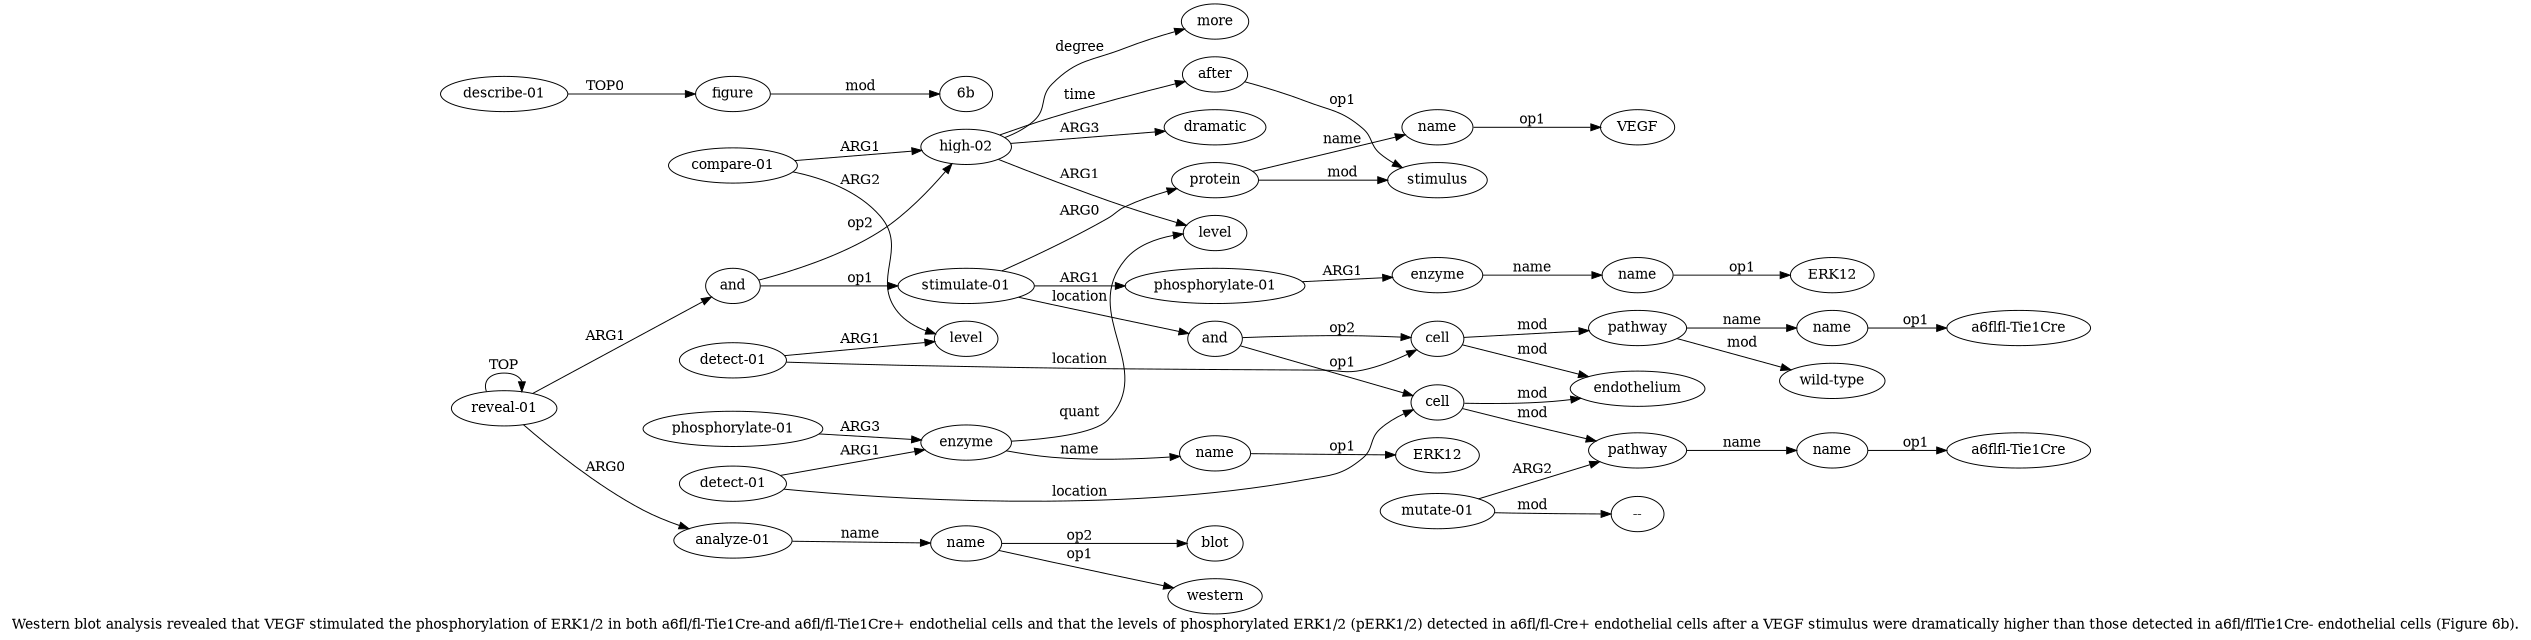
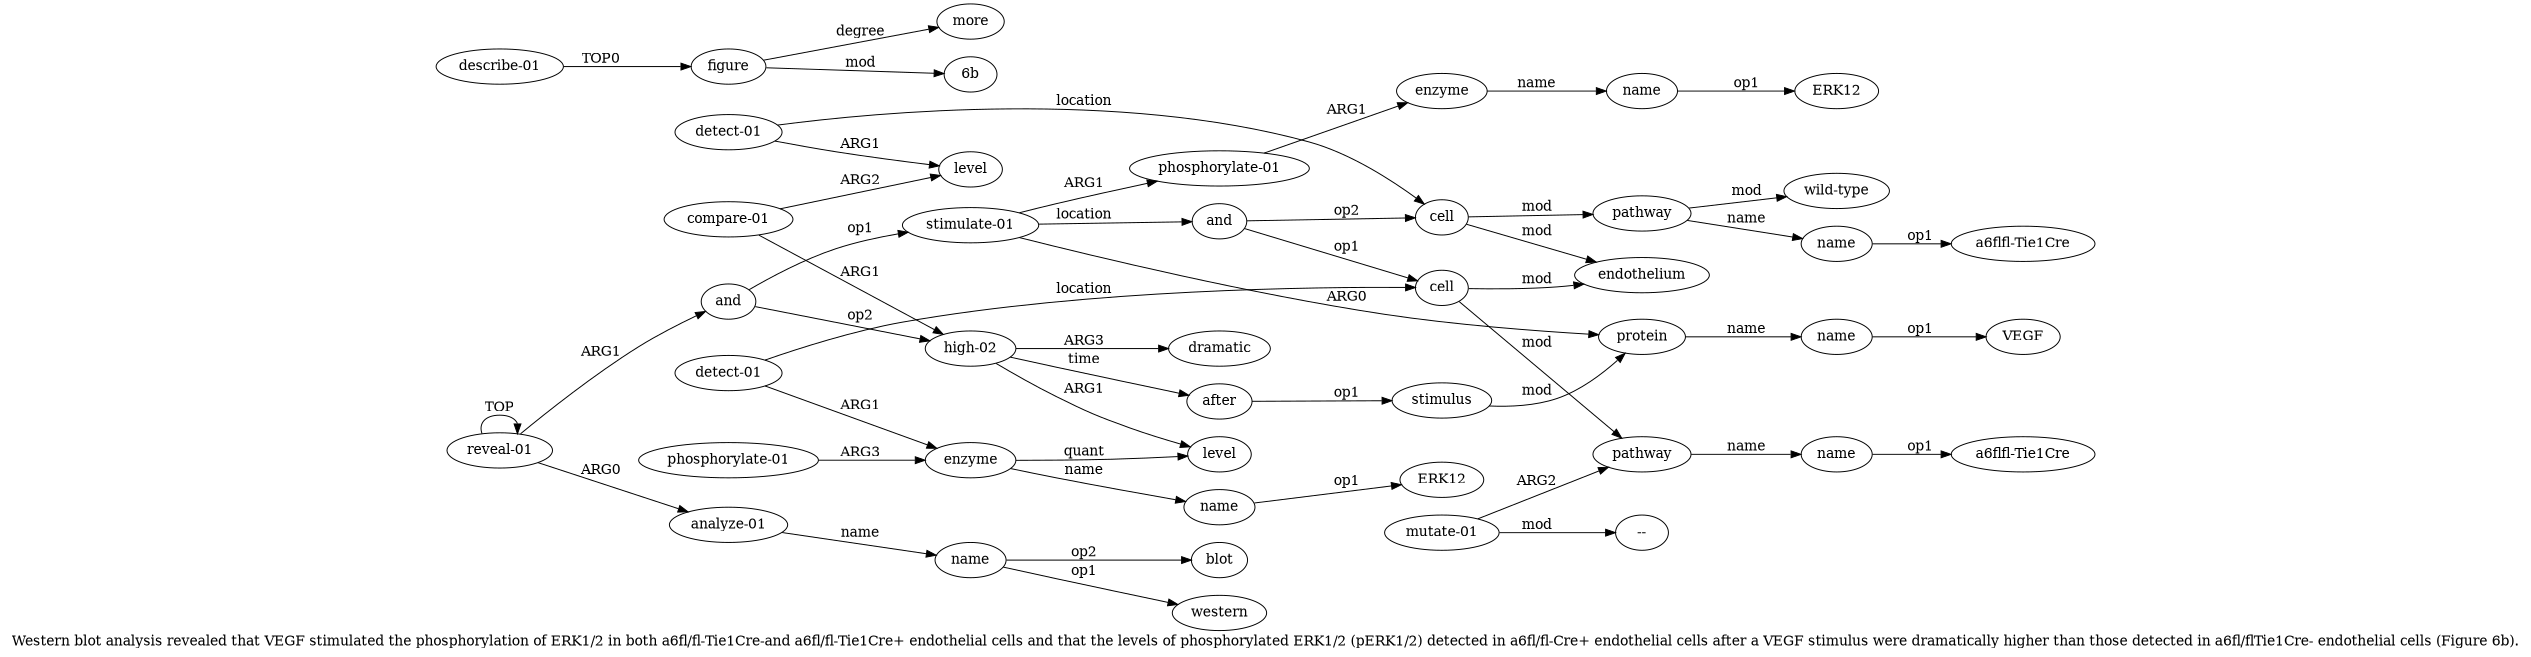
  digraph {
    label="Western blot analysis revealed that VEGF stimulated the phosphorylation of ERK1/2 in both a6fl/fl-Tie1Cre-and a6fl/fl-Tie1Cre+ endothelial cells and that the levels of phosphorylated ERK1/2 (pERK1/2) detected in a6fl/fl-Cre+ endothelial cells after a VEGF stimulus were dramatically higher than those detected in a6fl/flTie1Cre- endothelial cells (Figure 6b)."
    rankdir=LR
    node [color=black gold_ind=-1 gold_label=name test_ind=-1 test_label=name]
    edge [color=black gold_label=mod test_label=mod]
    n1 [gold_ind=20 gold_label="high-02" label="high-02" test_ind=20 test_label="high-02"]
    n2 [gold_ind=21 gold_label=level label=level test_ind=21 test_label=level]
    n3 [gold_ind=26 gold_label=dramatic label=dramatic test_ind=26 test_label=dramatic]
    n4 [gold_ind=27 gold_label=after label=after test_ind=27 test_label=after]
    n5 [gold_ind=29 gold_label=more label=more test_ind=29 test_label=more]
    n6 [gold_ind=28 gold_label=stimulus label=stimulus test_ind=28 test_label=stimulus]
    n7 [gold_ind=5 gold_label=protein label=protein test_ind=5 test_label=protein]
    n8 [gold_ind=22 gold_label=enzyme label=enzyme test_ind=22 test_label=enzyme]
    n9 [gold_ind=23 label=name test_ind=23]
    n10 [gold_label=ERK12 label=ERK12 test_label=ERK12]
    n11 [gold_ind=24 gold_label="phosphorylate-01" label="phosphorylate-01" test_ind=24 test_label="phosphorylate-01"]
    n12 [gold_ind=25 gold_label="detect-01" label="detect-01" test_ind=25 test_label="detect-01"]
    n13 [gold_ind=11 gold_label=cell label=cell test_ind=11 test_label=cell]
    n14 [gold_ind=15 gold_label=endothelium label=endothelium test_ind=15 test_label=endothelium]
    n15 [gold_ind=12 gold_label=pathway label=pathway test_ind=12 test_label=pathway]
    n16 [gold_ind=13 label=name test_ind=13]
    n17 [gold_ind=6 label=name test_ind=6]
    n18 [gold_label=VEGF label=VEGF test_label=VEGF]
    n19 [gold_ind=31 gold_label=level label=level test_ind=31 test_label=level]
    n20 [gold_ind=30 gold_label="compare-01" label="compare-01" test_ind=30 test_label="compare-01"]
    n21 [gold_label=western label=western test_label=western]
    n22 [gold_ind=33 gold_label="describe-01" label="describe-01" test_ind=33 test_label="describe-01"]
    n23 [gold_ind=34 gold_label=figure label=figure test_ind=34 test_label=figure]
    n24 [gold_label="6b" label="6b" test_label="6b"]
    n25 [gold_ind=0 gold_label="reveal-01" label="reveal-01" test_ind=0 test_label="reveal-01"]
    n26 [gold_ind=1 gold_label="analyze-01" label="analyze-01" test_ind=1 test_label="analyze-01"]
    n27 [gold_ind=3 gold_label=and label=and test_ind=3 test_label=and]
    n28 [gold_ind=2 label=name test_ind=2]
    n29 [gold_ind=4 gold_label="stimulate-01" label="stimulate-01" test_ind=4 test_label="stimulate-01"]
    n30 [gold_label="--" label="--" test_label="--"]
    n31 [gold_label=ERK12 label=ERK12 test_label=ERK12]
    n32 [gold_ind=32 gold_label="detect-01" label="detect-01" test_ind=32 test_label="detect-01"]
    n33 [gold_ind=16 gold_label=cell label=cell test_ind=16 test_label=cell]
    n34 [gold_ind=17 gold_label=pathway label=pathway test_ind=17 test_label=pathway]
    n35 [gold_ind=19 gold_label="wild-type" label="wild-type" test_ind=19 test_label="wild-type"]
    n36 [gold_ind=18 label=name test_ind=18]
    n37 [gold_ind=14 gold_label="mutate-01" label="mutate-01" test_ind=14 test_label="mutate-01"]
    n38 [gold_label="a6flfl-Tie1Cre" label="a6flfl-Tie1Cre" test_label="a6flfl-Tie1Cre"]
    n39 [gold_label="a6flfl-Tie1Cre" label="a6flfl-Tie1Cre" test_label="a6flfl-Tie1Cre"]
    n40 [gold_ind=10 gold_label=and label=and test_ind=10 test_label=and]
    n41 [gold_label=blot label=blot test_label=blot]
    n42 [gold_ind=7 gold_label="phosphorylate-01" label="phosphorylate-01" test_ind=7 test_label="phosphorylate-01"]
    n43 [gold_ind=8 gold_label=enzyme label=enzyme test_ind=8 test_label=enzyme]
    n44 [gold_ind=9 label=name test_ind=9]
    n1 -> n2 [gold_label=ARG1 label=ARG1 test_label=ARG1]
    n1 -> n3 [label=ARG3]
    n1 -> n4 [gold_label=time label=time test_label=time]
-   n1 -> n5 [gold_label=degree label=degree test_label=degree]
+   n23 -> n5 [gold_label=degree label=degree test_label=degree]
    n4 -> n6 [gold_label=op1 label=op1 test_label=op1]
-   n7 -> n6 [label=mod]
+   n6 -> n7 [label=mod]
    n7 -> n17 [gold_label=name label=name test_label=name]
    n8 -> n2 [gold_label=quant label=quant test_label=quant]
    n8 -> n9 [gold_label=name label=name test_label=name]
    n9 -> n10 [gold_label=op1 label=op1 test_label=op1]
    n11 -> n8 [gold_label=ARG3 label=ARG3 test_label=ARG3]
    n12 -> n8 [gold_label=ARG1 label=ARG1 test_label=ARG1]
    n12 -> n13 [gold_label=location label=location test_label=location]
    n13 -> n14 [label=mod]
    n13 -> n15 [label=mod]
    n15 -> n16 [gold_label=name label=name test_label=name]
    n16 -> n38 [gold_label=op1 label=op1 test_label=op1]
    n17 -> n18 [gold_label=op1 label=op1 test_label=op1]
    n20 -> n1 [gold_label=ARG1 label=ARG1 test_label=ARG1]
    n20 -> n19 [gold_label=ARG2 label=ARG2 test_label=ARG2]
    n22 -> n23 [gold_label=ARG0 label=TOP0 test_label=ARG0]
    n23 -> n24 [label=mod]
    n25 -> n25 [gold_label=TOP label=TOP test_label=TOP]
    n25 -> n26 [gold_label=ARG0 label=ARG0 test_label=ARG0]
    n25 -> n27 [gold_label=ARG1 label=ARG1 test_label=ARG1]
    n26 -> n28 [gold_label=name label=name test_label=name]
    n27 -> n1 [gold_label=op2 label=op2 test_label=op2]
    n27 -> n29 [gold_label=op1 label=op1 test_label=op1]
    n28 -> n21 [gold_label=op1 label=op1 test_label=op1]
    n28 -> n41 [gold_label=op2 label=op2 test_label=op2]
    n29 -> n7 [gold_label=ARG0 label=ARG0 test_label=ARG0]
    n29 -> n40 [gold_label=location label=location test_label=location]
    n29 -> n42 [gold_label=ARG1 label=ARG1 test_label=ARG1]
    n32 -> n19 [gold_label=ARG1 label=ARG1 test_label=ARG1]
    n32 -> n33 [gold_label=location label=location test_label=location]
    n33 -> n14 [label=mod]
    n33 -> n34 [label=mod]
    n34 -> n35 [label=mod]
    n34 -> n36 [gold_label=name label=name test_label=name]
    n36 -> n39 [gold_label=op1 label=op1 test_label=op1]
    n37 -> n15 [gold_label=ARG2 label=ARG2 test_label=ARG2]
    n37 -> n30 [label=mod]
    n40 -> n13 [gold_label=op1 label=op1 test_label=op1]
    n40 -> n33 [gold_label=op2 label=op2 test_label=op2]
    n42 -> n43 [gold_label=ARG1 label=ARG1 test_label=ARG1]
    n43 -> n44 [gold_label=name label=name test_label=name]
    n44 -> n31 [gold_label=op1 label=op1 test_label=op1]
  }
